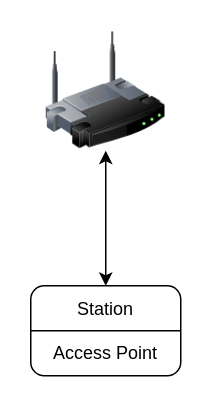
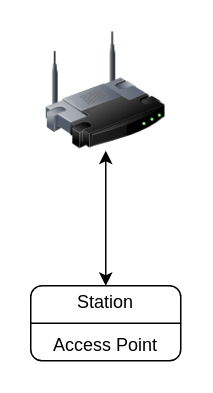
  <mxCell id="0" />
  <mxCell id="1" parent="0" />
  <mxCell id="2" style="edgeStyle=orthogonalEdgeStyle;rounded=0;orthogonalLoop=1;jettySize=auto;html=1;startArrow=classic;startFill=1;endArrow=classic;endFill=1;" edge="1" parent="1" source="3" target="5"><mxGeometry relative="1" as="geometry" /></mxCell>
- <mxCell id="3" value="&lt;br&gt;&lt;div&gt;&lt;span&gt;Station&lt;/span&gt;&lt;/div&gt;&lt;div&gt;&lt;br&gt;&lt;/div&gt;&lt;div&gt;&lt;span&gt;Access Point&lt;/span&gt;&lt;/div&gt;&lt;div&gt;&lt;span&gt;&lt;br&gt;&lt;/span&gt;&lt;/div&gt;" style="rounded=1;whiteSpace=wrap;html=1;" vertex="1" parent="1"><mxGeometry x="20" y="190" width="100" height="60" as="geometry" /></mxCell>
+ <mxCell id="3" value="&lt;br&gt;&lt;div&gt;&lt;span&gt;Station&lt;/span&gt;&lt;/div&gt;&lt;div&gt;&lt;br&gt;&lt;/div&gt;&lt;div&gt;&lt;span&gt;Access Point&lt;/span&gt;&lt;/div&gt;&lt;div&gt;&lt;span&gt;&lt;br&gt;&lt;/span&gt;&lt;/div&gt;" style="rounded=1;whiteSpace=wrap;html=1;" vertex="1" parent="1"><mxGeometry x="20" y="190" width="100" height="50" as="geometry" /></mxCell>
  <mxCell id="4" value="" style="endArrow=none;html=1;rounded=0;exitX=0;exitY=0.5;exitDx=0;exitDy=0;entryX=1;entryY=0.5;entryDx=0;entryDy=0;" edge="1" parent="1" source="3" target="3"><mxGeometry width="50" height="50" relative="1" as="geometry"><mxPoint x="420" y="150" as="sourcePoint" /><mxPoint x="470" y="100" as="targetPoint" /></mxGeometry></mxCell>
  <mxCell id="5" value="" style="image;html=1;image=img/lib/clip_art/networking/Wireless_Router_128x128.png" vertex="1" parent="1"><mxGeometry x="30" y="20" width="80" height="80" as="geometry" /></mxCell>
